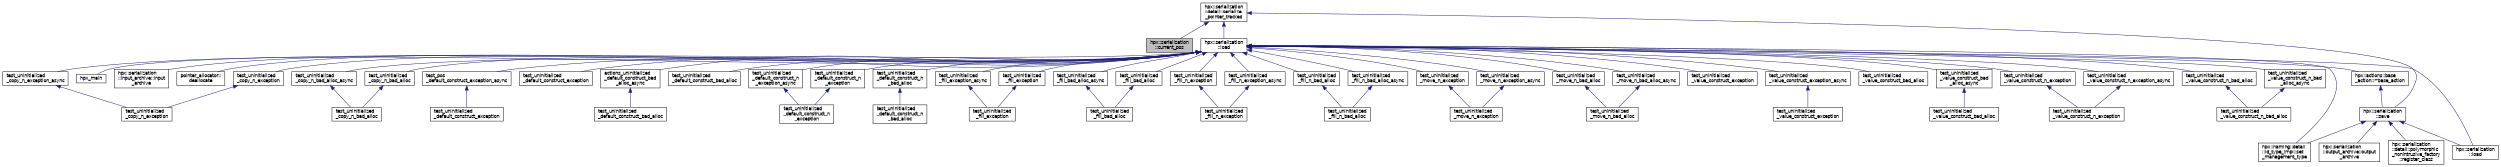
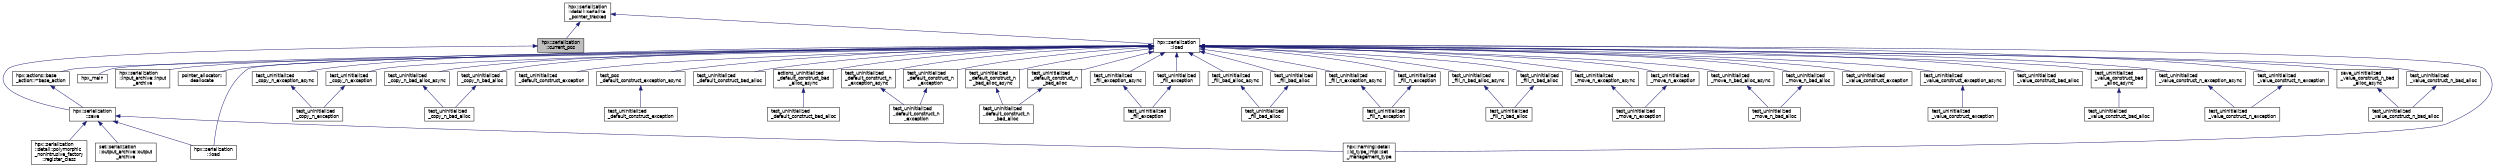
  digraph {
    rankdir=TB
    node [color=black fillcolor=white fontname=Helvetica fontsize=10 shape=record style=filled]
    edge [color=midnightblue dir=back fontname=Helvetica fontsize=10 labelfontname=Helvetica labelfontsize=10 style=solid]
    n1 [fillcolor=grey75 fontcolor=black height=0.2 label="hpx::serialization\l::current_pos" width=0.4]
    n2 [height=0.2 label="hpx::serialization\l::detail::serialize\l_pointer_tracked" width=0.4]
    n3 [height=0.2 label="hpx::serialization\l::load" width=0.4]
    n4 [height=0.2 label="hpx::serialization\l::save" width=0.4]
    n5 [height=0.2 label="hpx::actions::base\l_action::~base_action" width=0.4]
    n6 [height=0.2 label=hpx_main width=0.4]
    n7 [height=0.2 label="hpx::serialization\l::input_archive::input\l_archive" width=0.4]
    n8 [height=0.2 label="hpx::naming::detail\l::id_type_impl::set\l_management_type" width=0.4]
    n9 [height=0.2 label="pointer_allocator::\ldeallocate" width=0.4]
    n10 [height=0.2 label="hpx::serialization\l::load" width=0.4]
    n11 [height=0.2 label="test_uninitialized\l_copy_n_exception" width=0.4]
    n12 [height=0.2 label="test_uninitialized\l_copy_n_exception_async" width=0.4]
    n13 [height=0.2 label="test_uninitialized\l_copy_n_bad_alloc" width=0.4]
    n14 [height=0.2 label="test_uninitialized\l_copy_n_bad_alloc_async" width=0.4]
    n15 [height=0.2 label="test_uninitialized\l_default_construct_exception" width=0.4]
    n16 [height=0.2 label="test_pos\l_default_construct_exception_async" width=0.4]
    n17 [height=0.2 label="test_uninitialized\l_default_construct_bad_alloc" width=0.4]
    n18 [height=0.2 label="actions_uninitialized\l_default_construct_bad\l_alloc_async" width=0.4]
    n19 [height=0.2 label="test_uninitialized\l_default_construct_n\l_exception" width=0.4]
    n20 [height=0.2 label="test_uninitialized\l_default_construct_n\l_exception_async" width=0.4]
    n21 [height=0.2 label="test_uninitialized\l_default_construct_n\l_bad_alloc" width=0.4]
+   n22 [height=0.2 label="test_uninitialized\l_default_construct_n\l_bad_alloc_async" width=0.4]
    n23 [height=0.2 label="test_uninitialized\l_fill_exception" width=0.4]
    n24 [height=0.2 label="test_uninitialized\l_fill_exception_async" width=0.4]
    n25 [height=0.2 label="test_uninitialized\l_fill_bad_alloc" width=0.4]
    n26 [height=0.2 label="test_uninitialized\l_fill_bad_alloc_async" width=0.4]
    n27 [height=0.2 label="test_uninitialized\l_fill_n_exception" width=0.4]
    n28 [height=0.2 label="test_uninitialized\l_fill_n_exception_async" width=0.4]
    n29 [height=0.2 label="test_uninitialized\l_fill_n_bad_alloc" width=0.4]
    n30 [height=0.2 label="test_uninitialized\l_fill_n_bad_alloc_async" width=0.4]
    n31 [height=0.2 label="test_uninitialized\l_move_n_exception" width=0.4]
    n32 [height=0.2 label="test_uninitialized\l_move_n_exception_async" width=0.4]
    n33 [height=0.2 label="test_uninitialized\l_move_n_bad_alloc" width=0.4]
    n34 [height=0.2 label="test_uninitialized\l_move_n_bad_alloc_async" width=0.4]
    n35 [height=0.2 label="test_uninitialized\l_value_construct_exception" width=0.4]
    n36 [height=0.2 label="test_uninitialized\l_value_construct_exception_async" width=0.4]
    n37 [height=0.2 label="test_uninitialized\l_value_construct_bad_alloc" width=0.4]
    n38 [height=0.2 label="test_uninitialized\l_value_construct_bad\l_alloc_async" width=0.4]
    n39 [height=0.2 label="test_uninitialized\l_value_construct_n_exception" width=0.4]
    n40 [height=0.2 label="test_uninitialized\l_value_construct_n_exception_async" width=0.4]
    n41 [height=0.2 label="test_uninitialized\l_value_construct_n_bad_alloc" width=0.4]
-   n42 [height=0.2 label="test_uninitialized\l_value_construct_n_bad\l_alloc_async" width=0.4]
-   n43 [height=0.2 label="hpx::serialization\l::output_archive::output\l_archive" width=0.4]
+   n42 [height=0.2 label="save_uninitialized\l_value_construct_n_bad\l_alloc_async" width=0.4]
+   n43 [height=0.2 label="set::serialization\l::output_archive::output\l_archive" width=0.4]
    n44 [height=0.2 label="hpx::serialization\l::detail::polymorphic\l_nonintrusive_factory\l::register_class" width=0.4]
    n45 [height=0.2 label="test_uninitialized\l_copy_n_exception" width=0.4]
    n46 [height=0.2 label="test_uninitialized\l_copy_n_bad_alloc" width=0.4]
    n47 [height=0.2 label="test_uninitialized\l_default_construct_exception" width=0.4]
    n48 [height=0.2 label="test_uninitialized\l_default_construct_bad_alloc" width=0.4]
    n49 [height=0.2 label="test_uninitialized\l_default_construct_n\l_exception" width=0.4]
    n50 [height=0.2 label="test_uninitialized\l_default_construct_n\l_bad_alloc" width=0.4]
    n51 [height=0.2 label="test_uninitialized\l_fill_exception" width=0.4]
    n52 [height=0.2 label="test_uninitialized\l_fill_bad_alloc" width=0.4]
    n53 [height=0.2 label="test_uninitialized\l_fill_n_exception" width=0.4]
    n54 [height=0.2 label="test_uninitialized\l_fill_n_bad_alloc" width=0.4]
    n55 [height=0.2 label="test_uninitialized\l_move_n_exception" width=0.4]
    n56 [height=0.2 label="test_uninitialized\l_move_n_bad_alloc" width=0.4]
    n57 [height=0.2 label="test_uninitialized\l_value_construct_exception" width=0.4]
    n58 [height=0.2 label="test_uninitialized\l_value_construct_bad_alloc" width=0.4]
    n59 [height=0.2 label="test_uninitialized\l_value_construct_n_exception" width=0.4]
    n60 [height=0.2 label="test_uninitialized\l_value_construct_n_bad_alloc" width=0.4]
    n2 -> n1
    n2 -> n3
-   n2 -> n4
+   n1 -> n4
    n3 -> n5
    n3 -> n6
    n3 -> n7
    n3 -> n8
    n3 -> n9
    n3 -> n10
    n3 -> n11
    n3 -> n12
    n3 -> n13
    n3 -> n14
    n3 -> n15
    n3 -> n16
    n3 -> n17
    n3 -> n18
    n3 -> n19
    n3 -> n20
    n3 -> n21
+   n3 -> n22
    n3 -> n23
    n3 -> n24
    n3 -> n25
    n3 -> n26
    n3 -> n27
    n3 -> n28
    n3 -> n29
    n3 -> n30
    n3 -> n31
    n3 -> n32
    n3 -> n33
    n3 -> n34
    n3 -> n35
    n3 -> n36
    n3 -> n37
    n3 -> n38
    n3 -> n39
    n3 -> n40
    n3 -> n41
    n3 -> n42
    n4 -> n8
    n4 -> n10
    n4 -> n43
    n4 -> n44
    n5 -> n4
    n11 -> n45
    n12 -> n45
    n13 -> n46
    n14 -> n46
    n16 -> n47
    n18 -> n48
    n19 -> n49
    n20 -> n49
    n21 -> n50
+   n22 -> n50
    n23 -> n51
    n24 -> n51
    n25 -> n52
    n26 -> n52
    n27 -> n53
    n28 -> n53
    n29 -> n54
    n30 -> n54
    n31 -> n55
    n32 -> n55
    n33 -> n56
    n34 -> n56
    n36 -> n57
    n38 -> n58
    n39 -> n59
    n40 -> n59
    n41 -> n60
    n42 -> n60
  }
